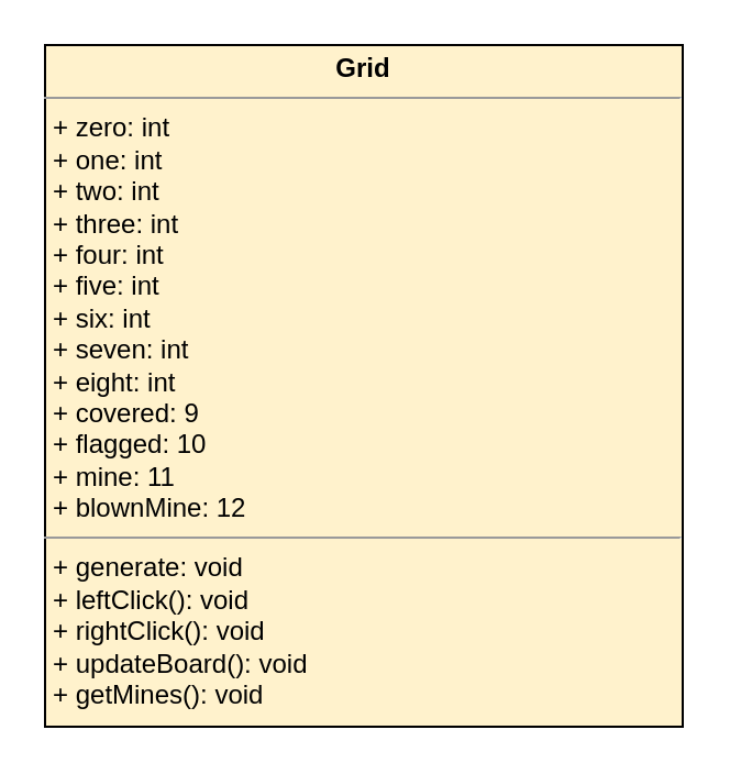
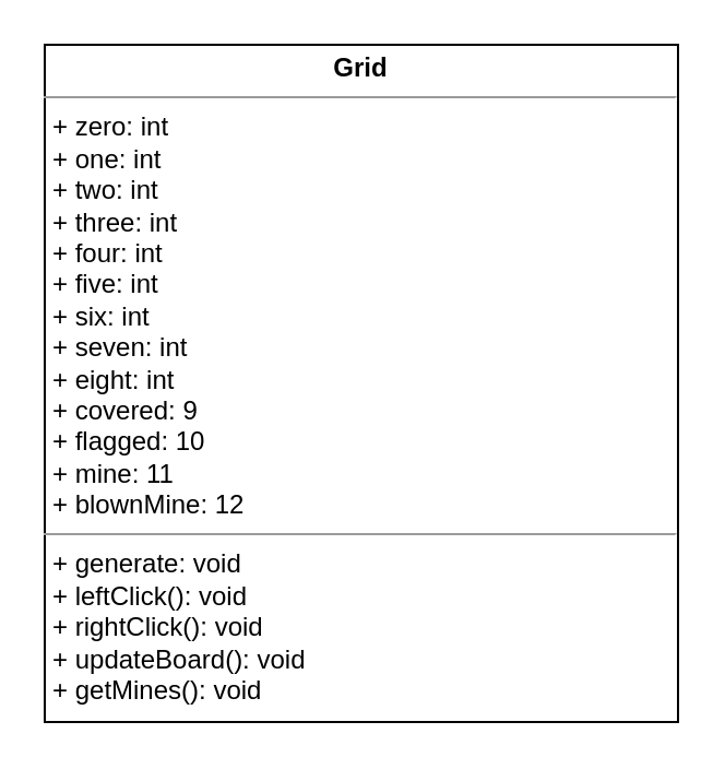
  <mxCell id="0" />
  <mxCell id="1" parent="0" />
- <mxCell id="2" value="&lt;p style=&quot;margin: 0px ; margin-top: 4px ; text-align: center&quot;&gt;&lt;b&gt;Grid&lt;/b&gt;&lt;/p&gt;&lt;hr size=&quot;1&quot;&gt;&lt;p style=&quot;margin: 0px ; margin-left: 4px&quot;&gt;+ zero: int&lt;/p&gt;&lt;p style=&quot;margin: 0px ; margin-left: 4px&quot;&gt;+ one: int&lt;/p&gt;&lt;p style=&quot;margin: 0px ; margin-left: 4px&quot;&gt;+ two: int&lt;/p&gt;&lt;p style=&quot;margin: 0px ; margin-left: 4px&quot;&gt;+ three: int&lt;/p&gt;&lt;p style=&quot;margin: 0px ; margin-left: 4px&quot;&gt;+ four: int&lt;/p&gt;&lt;p style=&quot;margin: 0px ; margin-left: 4px&quot;&gt;+ five: int&lt;/p&gt;&lt;p style=&quot;margin: 0px ; margin-left: 4px&quot;&gt;+ six: int&lt;/p&gt;&lt;p style=&quot;margin: 0px ; margin-left: 4px&quot;&gt;+ seven: int&lt;/p&gt;&lt;p style=&quot;margin: 0px ; margin-left: 4px&quot;&gt;+ eight: int&lt;/p&gt;&lt;p style=&quot;margin: 0px ; margin-left: 4px&quot;&gt;+ covered: 9&lt;/p&gt;&lt;p style=&quot;margin: 0px ; margin-left: 4px&quot;&gt;+ flagged: 10&lt;/p&gt;&lt;p style=&quot;margin: 0px ; margin-left: 4px&quot;&gt;+ mine: 11&lt;/p&gt;&lt;p style=&quot;margin: 0px ; margin-left: 4px&quot;&gt;+ blownMine: 12&lt;/p&gt;&lt;hr size=&quot;1&quot;&gt;&lt;p style=&quot;margin: 0px ; margin-left: 4px&quot;&gt;+ generate: void&lt;/p&gt;&lt;p style=&quot;margin: 0px ; margin-left: 4px&quot;&gt;+ leftClick(): void&lt;/p&gt;&lt;p style=&quot;margin: 0px ; margin-left: 4px&quot;&gt;+ rightClick(): void&lt;/p&gt;&lt;p style=&quot;margin: 0px ; margin-left: 4px&quot;&gt;+ updateBoard(): void&lt;/p&gt;&lt;p style=&quot;margin: 0px ; margin-left: 4px&quot;&gt;+ getMines(): void&lt;/p&gt;" style="verticalAlign=top;align=left;overflow=fill;fontSize=12;fontFamily=Helvetica;html=1;fillColor=#fff2cc;" vertex="1" parent="1"><mxGeometry x="20" y="20" width="290" height="310" as="geometry" /></mxCell>
+ <mxCell id="2" value="&lt;p style=&quot;margin: 0px ; margin-top: 4px ; text-align: center&quot;&gt;&lt;b&gt;Grid&lt;/b&gt;&lt;/p&gt;&lt;hr size=&quot;1&quot;&gt;&lt;p style=&quot;margin: 0px ; margin-left: 4px&quot;&gt;+ zero: int&lt;/p&gt;&lt;p style=&quot;margin: 0px ; margin-left: 4px&quot;&gt;+ one: int&lt;/p&gt;&lt;p style=&quot;margin: 0px ; margin-left: 4px&quot;&gt;+ two: int&lt;/p&gt;&lt;p style=&quot;margin: 0px ; margin-left: 4px&quot;&gt;+ three: int&lt;/p&gt;&lt;p style=&quot;margin: 0px ; margin-left: 4px&quot;&gt;+ four: int&lt;/p&gt;&lt;p style=&quot;margin: 0px ; margin-left: 4px&quot;&gt;+ five: int&lt;/p&gt;&lt;p style=&quot;margin: 0px ; margin-left: 4px&quot;&gt;+ six: int&lt;/p&gt;&lt;p style=&quot;margin: 0px ; margin-left: 4px&quot;&gt;+ seven: int&lt;/p&gt;&lt;p style=&quot;margin: 0px ; margin-left: 4px&quot;&gt;+ eight: int&lt;/p&gt;&lt;p style=&quot;margin: 0px ; margin-left: 4px&quot;&gt;+ covered: 9&lt;/p&gt;&lt;p style=&quot;margin: 0px ; margin-left: 4px&quot;&gt;+ flagged: 10&lt;/p&gt;&lt;p style=&quot;margin: 0px ; margin-left: 4px&quot;&gt;+ mine: 11&lt;/p&gt;&lt;p style=&quot;margin: 0px ; margin-left: 4px&quot;&gt;+ blownMine: 12&lt;/p&gt;&lt;hr size=&quot;1&quot;&gt;&lt;p style=&quot;margin: 0px ; margin-left: 4px&quot;&gt;+ generate: void&lt;/p&gt;&lt;p style=&quot;margin: 0px ; margin-left: 4px&quot;&gt;+ leftClick(): void&lt;/p&gt;&lt;p style=&quot;margin: 0px ; margin-left: 4px&quot;&gt;+ rightClick(): void&lt;/p&gt;&lt;p style=&quot;margin: 0px ; margin-left: 4px&quot;&gt;+ updateBoard(): void&lt;/p&gt;&lt;p style=&quot;margin: 0px ; margin-left: 4px&quot;&gt;+ getMines(): void&lt;/p&gt;" style="verticalAlign=top;align=left;overflow=fill;fontSize=12;fontFamily=Helvetica;html=1;" vertex="1" parent="1"><mxGeometry x="20" y="20" width="290" height="310" as="geometry" /></mxCell>
